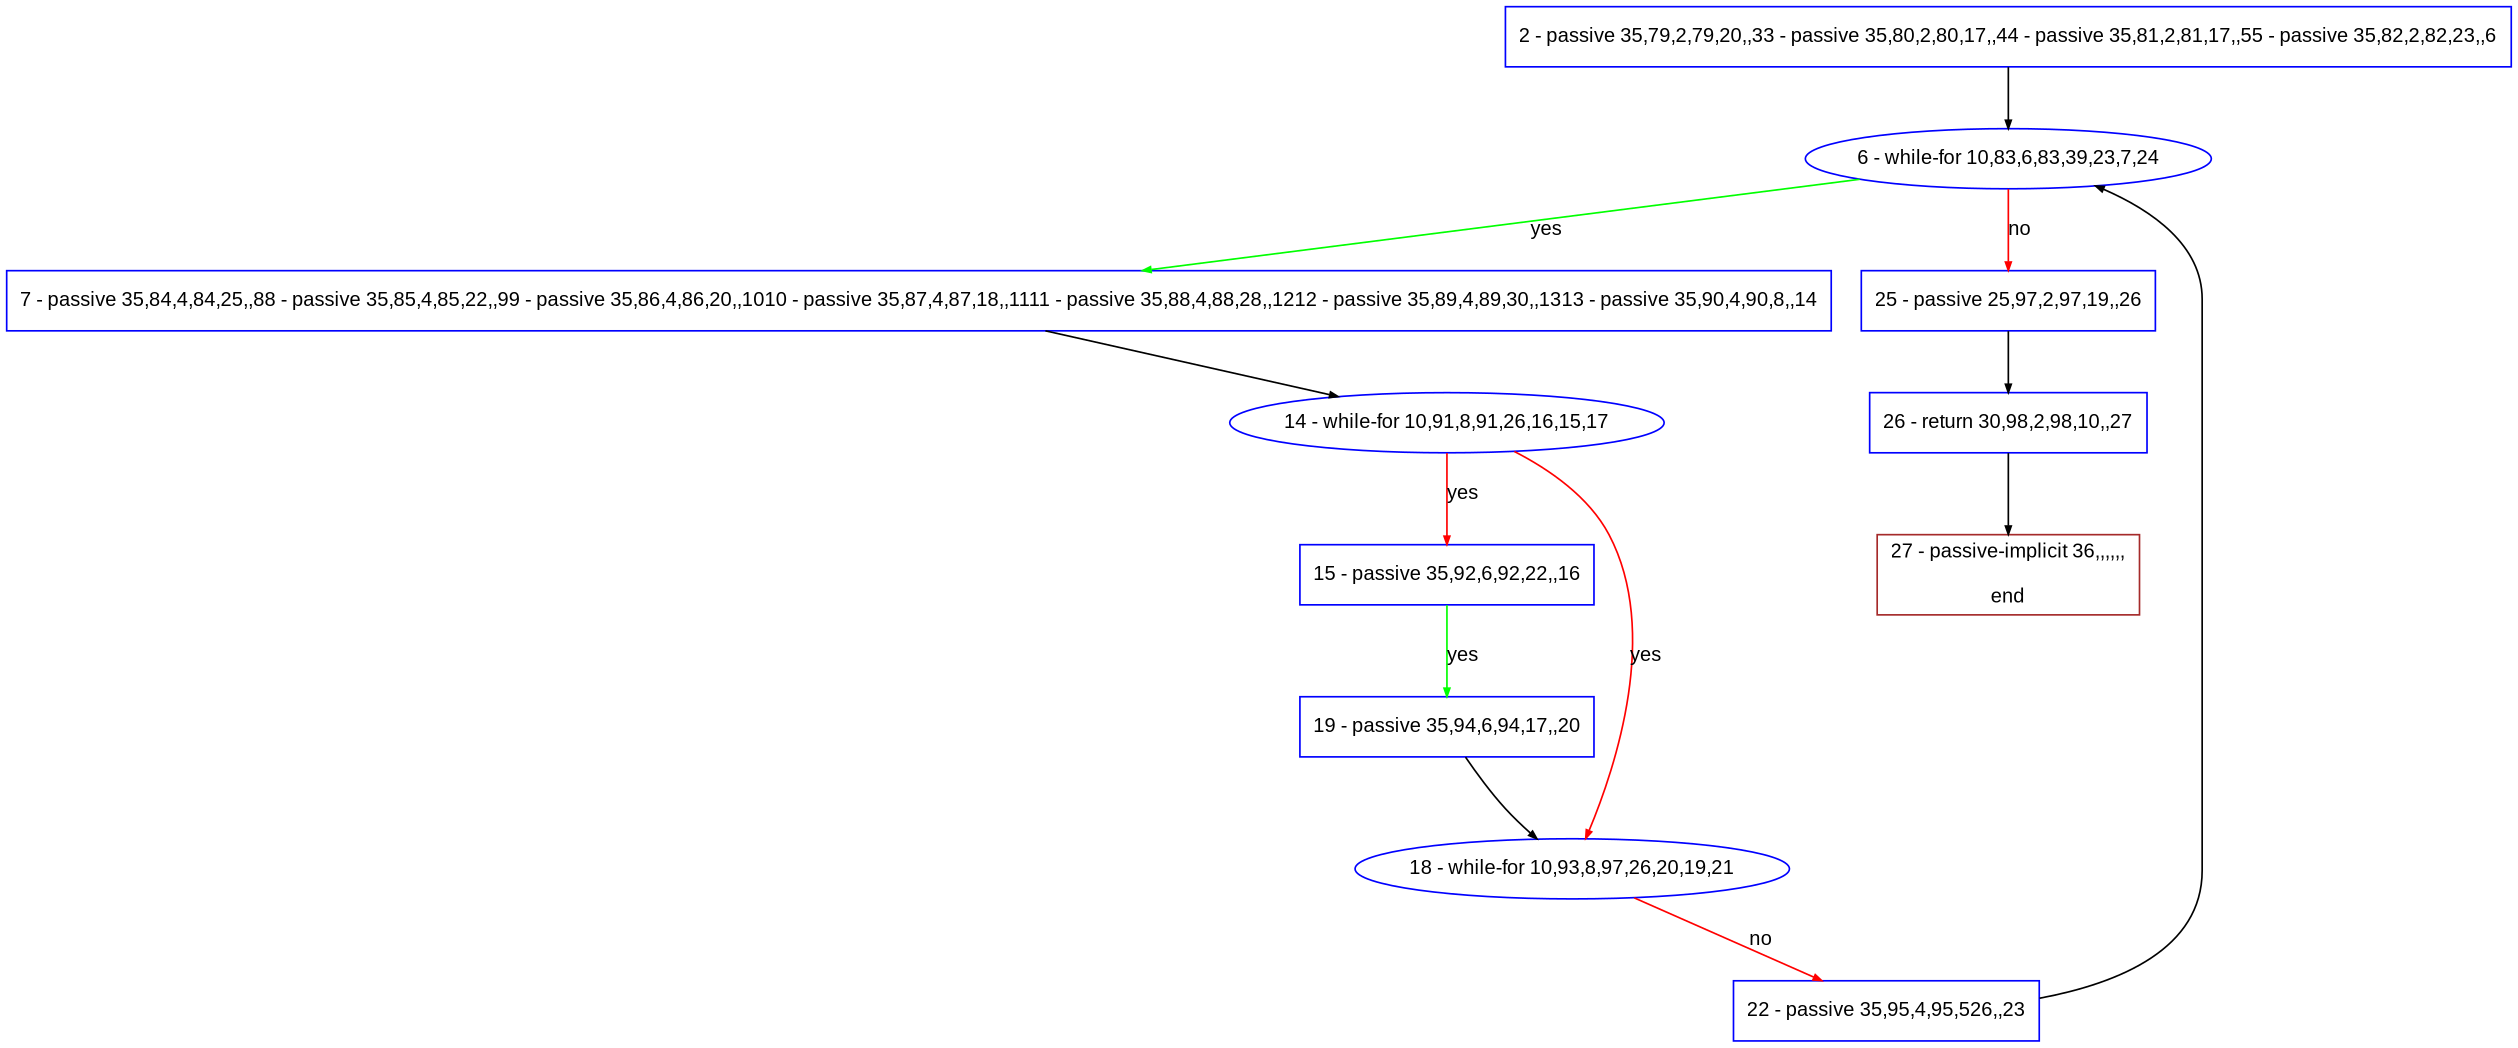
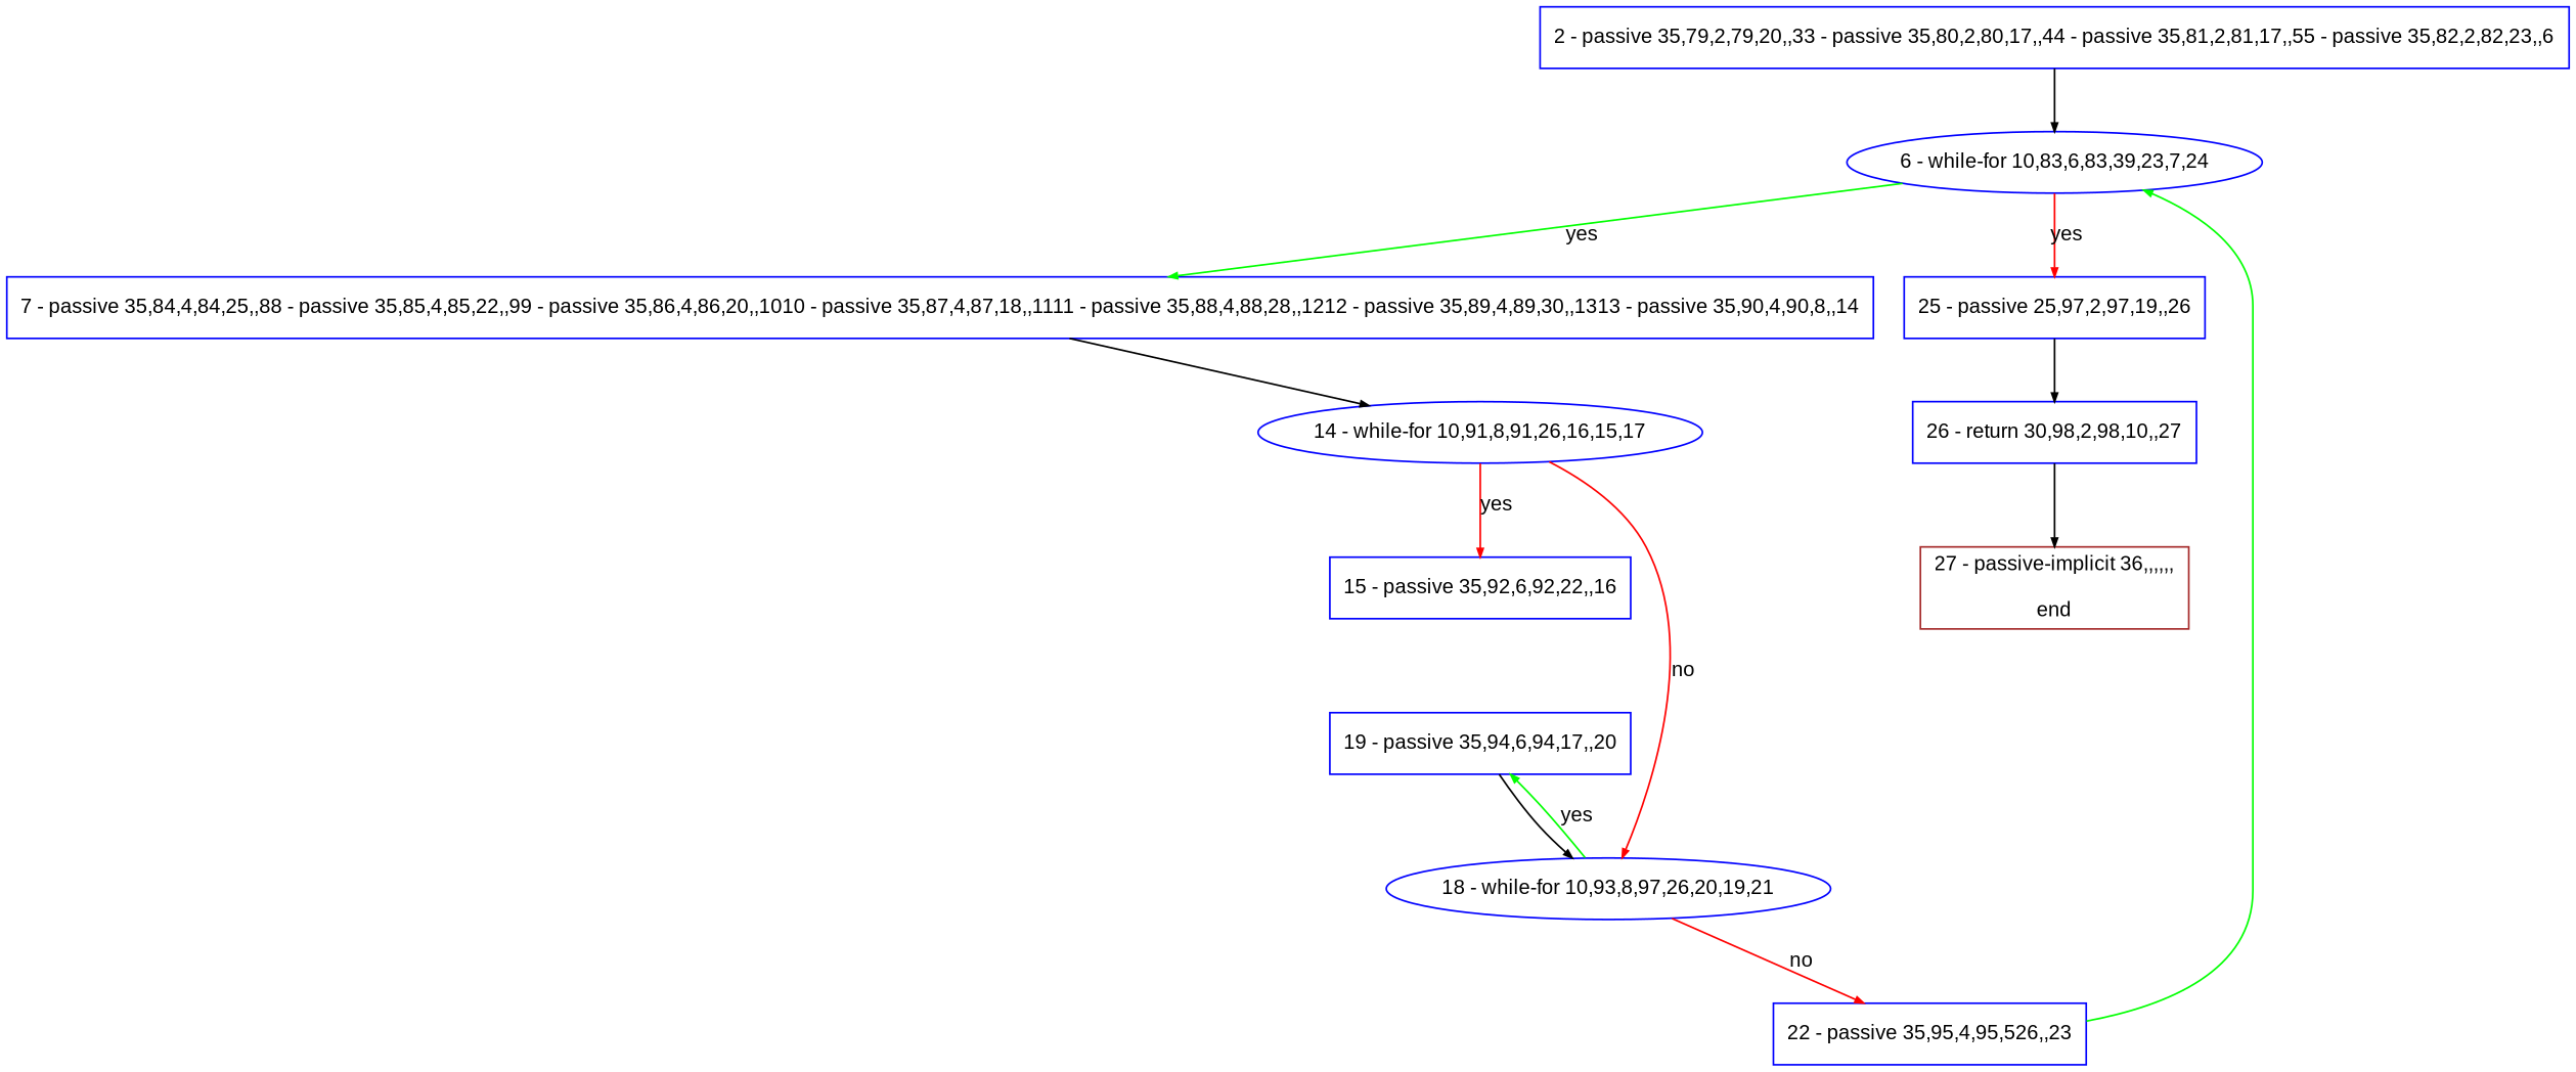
  digraph {
    bgcolor=white
    compound=true
    fillcolor="#FFFFCC"
    fontname=Arial
    fontsize=12
    pack=true
    packmode=clust
    style="rounded,filled"
    node [color="#0000ff" compound=true fillcolor="#ffffff" fixedsize=false fontname=Arial fontsize=12 node_initialized=no shape=box style=filled]
    edge [arrowhead=normal arrowsize=0.5 arrowtail=none color="#000000" compound=true dir=forward fontcolor=black fontname=Arial fontsize=12]
    n1 [label="2 - passive 35,79,2,79,20,,33 - passive 35,80,2,80,17,,44 - passive 35,81,2,81,17,,55 - passive 35,82,2,82,23,,6"]
    n2 [label="6 - while-for 10,83,6,83,39,23,7,24" shape=oval]
    n3 [label="7 - passive 35,84,4,84,25,,88 - passive 35,85,4,85,22,,99 - passive 35,86,4,86,20,,1010 - passive 35,87,4,87,18,,1111 - passive 35,88,4,88,28,,1212 - passive 35,89,4,89,30,,1313 - passive 35,90,4,90,8,,14"]
    n4 [label="25 - passive 25,97,2,97,19,,26"]
    n5 [label="14 - while-for 10,91,8,91,26,16,15,17" shape=oval]
    n6 [label="26 - return 30,98,2,98,10,,27"]
    n7 [label="15 - passive 35,92,6,92,22,,16"]
    n8 [label="18 - while-for 10,93,8,97,26,20,19,21" shape=oval]
    n9 [color="#a52a2a" label="27 - passive-implicit 36,,,,,,\n\nend"]
    n10 [label="19 - passive 35,94,6,94,17,,20"]
    n11 [label="22 - passive 35,95,4,95,526,,23"]
    n1 -> n2
    n2 -> n3 [color="#00ff00" label=yes]
-   n2 -> n4 [color="#ff0000" label=no]
+   n2 -> n4 [color="#ff0000" label=yes]
    n3 -> n5
    n4 -> n6
    n5 -> n7 [color="#ff0000" label=yes]
-   n5 -> n8 [color="#ff0000" label=yes]
+   n5 -> n8 [color="#ff0000" label=no]
    n6 -> n9
-   n7 -> n10 [color="#00ff00" label=yes]
+   n8 -> n10 [color="#00ff00" label=yes]
    n8 -> n11 [color="#ff0000" label=no]
    n10 -> n8
-   n11 -> n2
+   n11 -> n2 [color="#00ff00"]
  }
